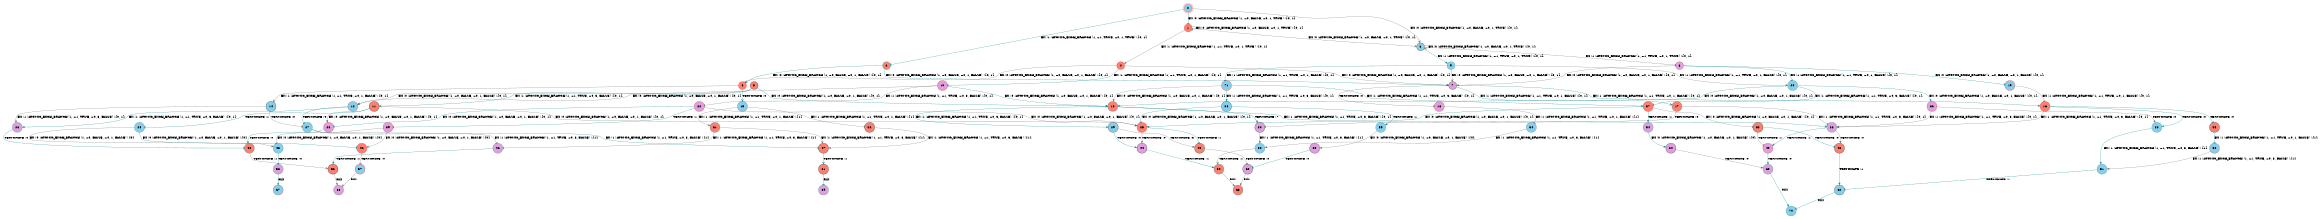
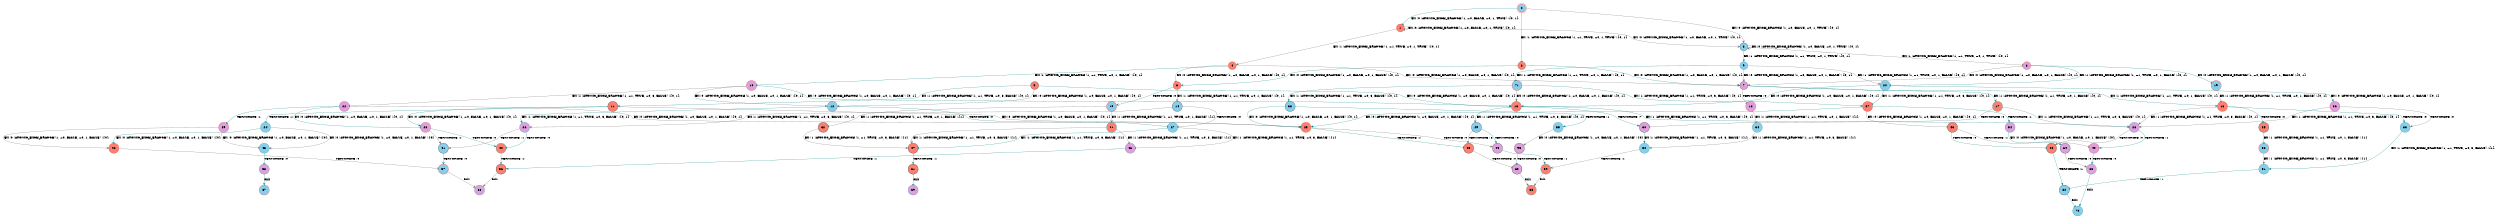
  digraph {
    node [color=teal fillcolor=skyblue shape=circle style=filled]
    edge [arrowhead=tee color=teal]
    0 [color=red peripheries=2]
    1 [color=red fillcolor=salmon]
    2 [fillcolor=salmon]
    3 [color=black]
    4 [color=red fillcolor=salmon]
    6 [color=red fillcolor=salmon]
    7 [color=black fillcolor=plum]
    8 [color=red fillcolor=plum]
    9
    10 [color=red fillcolor=plum]
    5 [color=black fillcolor=salmon]
    11 [color=black fillcolor=salmon]
    12 [color=red]
    13 [fillcolor=salmon]
    14 [color=black]
    15 [color=red]
    16 [color=red fillcolor=salmon]
    17 [fillcolor=salmon]
    18 [color=red fillcolor=plum]
    19 [color=red]
    20
    n22 [color=red label=71]
    22 [color=red fillcolor=plum]
    23 [color=red fillcolor=plum]
    24
    25 [color=red fillcolor=salmon]
    26 [fillcolor=plum]
    27
    28 [fillcolor=plum]
    29 [color=black]
    30 [color=black fillcolor=plum]
    31 [fillcolor=salmon]
    32 [color=black fillcolor=salmon]
    33
    35 [color=black fillcolor=salmon]
    34
    36 [color=red fillcolor=plum]
    37 [color=red fillcolor=salmon]
    38 [color=black]
    39 [color=red fillcolor=plum]
    40 [fillcolor=salmon]
+   41 [color=black]
    42 [color=red fillcolor=salmon]
    43
    44 [color=black fillcolor=plum]
    45 [color=black fillcolor=salmon]
    46 [fillcolor=plum]
    47 [color=black fillcolor=salmon]
    48 [color=black fillcolor=salmon]
    49 [color=red fillcolor=plum]
    50
    51
    52 [color=red]
    53 [color=black fillcolor=salmon]
    54 [fillcolor=plum]
    55
    56 [color=black fillcolor=salmon]
    57 [color=red]
    58 [fillcolor=plum]
    59 [fillcolor=salmon]
    60 [color=black fillcolor=plum]
    61 [color=black fillcolor=salmon]
    62 [color=black]
    63 [fillcolor=plum]
    64 [color=black fillcolor=plum]
-   65 [color=black fillcolor=plum]
+   65 [color=black fillcolor=plum label=95]
    66 [fillcolor=plum]
    67 [color=red]
    68 [fillcolor=salmon]
    69 [fillcolor=plum]
    70
    0 -> 1 [label="EX !0 !ATOMIC_EXCH_BRANCH (1, +0, FALSE, +0, 1, TRUE) !{0, 1}"]
    0 -> 2 [label="EX !1 !ATOMIC_EXCH_BRANCH (1, +1, TRUE, +0, 1, TRUE) !{0, 1}"]
    0 -> 3 [arrowhead=vee color=gray40 label="EX !0 !ATOMIC_EXCH_BRANCH (1, +0, FALSE, +0, 1, TRUE) !{0, 1}"]
    1 -> 1 [color=gray40 label="EX !0 !ATOMIC_EXCH_BRANCH (1, +0, FALSE, +0, 1, TRUE) !{0, 1}"]
    1 -> 3 [arrowhead=vee color=gray40 label="EX !0 !ATOMIC_EXCH_BRANCH (1, +0, FALSE, +0, 1, TRUE) !{0, 1}"]
    1 -> 4 [arrowhead=normal color=gray40 label="EX !1 !ATOMIC_EXCH_BRANCH (1, +1, TRUE, +0, 1, TRUE) !{0, 1}"]
    2 -> 6 [arrowhead=vee label="EX !0 !ATOMIC_EXCH_BRANCH (1, +0, FALSE, +0, 1, FALSE) !{0, 1}"]
    2 -> 7 [arrowhead=vee label="EX !0 !ATOMIC_EXCH_BRANCH (1, +0, FALSE, +0, 1, FALSE) !{0, 1}"]
    3 -> 3 [arrowhead=vee color=gray40 label="EX !0 !ATOMIC_EXCH_BRANCH (1, +0, FALSE, +0, 1, TRUE) !{0, 1}"]
    3 -> 8 [color=gray40 label="EX !1 !ATOMIC_EXCH_BRANCH (1, +1, TRUE, +0, 1, TRUE) !{0, 1}"]
    3 -> 9 [arrowhead=normal label="EX !1 !ATOMIC_EXCH_BRANCH (1, +1, TRUE, +0, 1, TRUE) !{0, 1}"]
    4 -> 6 [color=gray40 label="EX !0 !ATOMIC_EXCH_BRANCH (1, +0, FALSE, +0, 1, FALSE) !{0, 1}"]
    4 -> 7 [arrowhead=normal color=gray40 label="EX !0 !ATOMIC_EXCH_BRANCH (1, +0, FALSE, +0, 1, FALSE) !{0, 1}"]
    4 -> 10 [label="EX !1 !ATOMIC_EXCH_BRANCH (1, +1, TRUE, +0, 1, FALSE) !{0, 1}"]
    6 -> 14 [arrowhead=vee color=gray40 label="EX !1 !ATOMIC_EXCH_BRANCH (1, +1, TRUE, +0, 1, FALSE) !{0, 1}"]
    6 -> 15 [arrowhead=vee label="TERMINATE !0"]
    7 -> 16 [arrowhead=vee label="EX !1 !ATOMIC_EXCH_BRANCH (1, +1, TRUE, +0, 1, FALSE) !{0, 1}"]
    7 -> 17 [arrowhead=vee label="EX !1 !ATOMIC_EXCH_BRANCH (1, +1, TRUE, +0, 1, FALSE) !{0, 1}"]
    7 -> 18 [color=gray40 label="TERMINATE !0"]
    8 -> 7 [arrowhead=normal color=gray40 label="EX !0 !ATOMIC_EXCH_BRANCH (1, +0, FALSE, +0, 1, FALSE) !{0, 1}"]
    8 -> 19 [label="EX !0 !ATOMIC_EXCH_BRANCH (1, +0, FALSE, +0, 1, FALSE) !{0, 1}"]
    8 -> 20 [label="EX !1 !ATOMIC_EXCH_BRANCH (1, +1, TRUE, +0, 1, FALSE) !{0, 1}"]
    9 -> 7 [arrowhead=vee color=gray40 label="EX !0 !ATOMIC_EXCH_BRANCH (1, +0, FALSE, +0, 1, FALSE) !{0, 1}"]
    9 -> 20 [arrowhead=vee color=gray40 label="EX !1 !ATOMIC_EXCH_BRANCH (1, +1, TRUE, +0, 1, FALSE) !{0, 1}"]
    9 -> n22 [label="EX !1 !ATOMIC_EXCH_BRANCH (1, +1, TRUE, +0, 1, FALSE) !{0, 1}"]
    10 -> 12 [arrowhead=normal color=gray40 label="EX !0 !ATOMIC_EXCH_BRANCH (1, +0, FALSE, +0, 1, FALSE) !{0, 1}"]
    10 -> 13 [arrowhead=vee label="EX !0 !ATOMIC_EXCH_BRANCH (1, +0, FALSE, +0, 1, FALSE) !{0, 1}"]
    10 -> 22 [color=gray40 label="EX !1 !ATOMIC_EXCH_BRANCH (1, +1, TRUE, +0, 3, FALSE) !{0, 1}"]
    5 -> 11 [arrowhead=vee label="EX !1 !ATOMIC_EXCH_BRANCH (1, +1, TRUE, +0, 3, FALSE) !{0, 1}"]
    5 -> 12 [arrowhead=vee color=gray40 label="EX !0 !ATOMIC_EXCH_BRANCH (1, +0, FALSE, +0, 1, FALSE) !{0, 1}"]
    5 -> 13 [arrowhead=vee label="EX !0 !ATOMIC_EXCH_BRANCH (1, +0, FALSE, +0, 1, FALSE) !{0, 1}"]
    11 -> 23 [arrowhead=normal label="EX !0 !ATOMIC_EXCH_BRANCH (1, +0, FALSE, +0, 1, FALSE) !{0, 1}"]
    11 -> 24 [label="TERMINATE !1"]
    11 -> 25 [arrowhead=normal color=gray40 label="EX !0 !ATOMIC_EXCH_BRANCH (1, +0, FALSE, +0, 1, FALSE) !{0, 1}"]
    12 -> 26 [arrowhead=normal label="EX !1 !ATOMIC_EXCH_BRANCH (1, +1, TRUE, +0, 3, FALSE) !{0, 1}"]
    12 -> 27 [label="TERMINATE !0"]
    13 -> 28 [arrowhead=vee label="EX !1 !ATOMIC_EXCH_BRANCH (1, +1, TRUE, +0, 3, FALSE) !{0, 1}"]
    13 -> 29 [arrowhead=vee label="EX !1 !ATOMIC_EXCH_BRANCH (1, +1, TRUE, +0, 3, FALSE) !{0, 1}"]
    13 -> 30 [arrowhead=normal label="TERMINATE !7"]
    14 -> 26 [arrowhead=vee color=gray40 label="EX !1 !ATOMIC_EXCH_BRANCH (1, +1, TRUE, +0, 3, FALSE) !{0, 1}"]
    14 -> 27 [color=gray40 label="TERMINATE !0"]
    15 -> 31 [arrowhead=vee color=gray40 label="EX !1 !ATOMIC_EXCH_BRANCH (1, +1, TRUE, +0, 1, FALSE) !{1}"]
    15 -> 32 [color=gray40 label="EX !1 !ATOMIC_EXCH_BRANCH (1, +1, TRUE, +0, 1, FALSE) !{1}"]
    16 -> 28 [arrowhead=normal color=gray40 label="EX !1 !ATOMIC_EXCH_BRANCH (1, +1, TRUE, +0, 3, FALSE) !{0, 1}"]
    16 -> 33 [arrowhead=vee label="TERMINATE !0"]
    16 -> 35 [label="TERMINATE !0"]
    17 -> 28 [color=gray40 label="EX !1 !ATOMIC_EXCH_BRANCH (1, +1, TRUE, +0, 3, FALSE) !{0, 1}"]
    17 -> 30 [color=gray40 label="TERMINATE !0"]
    18 -> 34 [color=gray40 label="EX !1 !ATOMIC_EXCH_BRANCH (1, +1, TRUE, +0, 1, FALSE) !{1}"]
    19 -> 16 [color=gray40 label="EX !1 !ATOMIC_EXCH_BRANCH (1, +1, TRUE, +0, 1, FALSE) !{0, 1}"]
    20 -> 13 [arrowhead=vee label="EX !0 !ATOMIC_EXCH_BRANCH (1, +0, FALSE, +0, 1, FALSE) !{0, 1}"]
    20 -> 36 [arrowhead=normal label="EX !0 !ATOMIC_EXCH_BRANCH (1, +0, FALSE, +0, 1, FALSE) !{0, 1}"]
    20 -> 37 [label="EX !1 !ATOMIC_EXCH_BRANCH (1, +1, TRUE, +0, 3, FALSE) !{0, 1}"]
    n22 -> 13 [arrowhead=normal color=gray40 label="EX !0 !ATOMIC_EXCH_BRANCH (1, +0, FALSE, +0, 1, FALSE) !{0, 1}"]
    n22 -> 37 [arrowhead=vee label="EX !1 !ATOMIC_EXCH_BRANCH (1, +1, TRUE, +0, 3, FALSE) !{0, 1}"]
    n22 -> 38 [arrowhead=normal label="EX !1 !ATOMIC_EXCH_BRANCH (1, +1, TRUE, +0, 3, FALSE) !{0, 1}"]
    22 -> 23 [label="EX !0 !ATOMIC_EXCH_BRANCH (1, +0, FALSE, +0, 1, FALSE) !{0, 1}"]
    22 -> 25 [arrowhead=vee color=gray40 label="EX !0 !ATOMIC_EXCH_BRANCH (1, +0, FALSE, +0, 1, FALSE) !{0, 1}"]
    22 -> 39 [label="TERMINATE !1"]
    23 -> 40 [arrowhead=vee label="TERMINATE !0"]
+   23 -> 41 [arrowhead=normal color=gray40 label="TERMINATE !1"]
    24 -> 42 [label="EX !0 !ATOMIC_EXCH_BRANCH (1, +0, FALSE, +0, 1, FALSE) !{0}"]
    24 -> 43 [arrowhead=vee color=gray40 label="EX !0 !ATOMIC_EXCH_BRANCH (1, +0, FALSE, +0, 1, FALSE) !{0}"]
    25 -> 44 [arrowhead=normal color=gray40 label="TERMINATE !0"]
    25 -> 45 [label="TERMINATE !1"]
    26 -> 40 [label="TERMINATE !0"]
+   26 -> 41 [arrowhead=normal color=gray40 label="TERMINATE !1"]
    27 -> 46 [color=gray40 label="EX !1 !ATOMIC_EXCH_BRANCH (1, +1, TRUE, +0, 3, FALSE) !{1}"]
    27 -> 47 [label="EX !1 !ATOMIC_EXCH_BRANCH (1, +1, TRUE, +0, 3, FALSE) !{1}"]
    28 -> 48 [arrowhead=normal color=gray40 label="TERMINATE !0"]
    28 -> 49 [arrowhead=normal label="TERMINATE !1"]
    29 -> 44 [arrowhead=normal label="TERMINATE !0"]
    29 -> 45 [arrowhead=normal color=gray40 label="TERMINATE !3"]
    30 -> 50 [arrowhead=normal label="EX !1 !ATOMIC_EXCH_BRANCH (1, +1, TRUE, +0, 3, FALSE) !{1}"]
    31 -> 46 [color=gray40 label="EX !1 !ATOMIC_EXCH_BRANCH (1, +1, TRUE, +0, 3, FALSE) !{1}"]
    31 -> 47 [arrowhead=vee color=gray40 label="EX !1 !ATOMIC_EXCH_BRANCH (1, +1, TRUE, +0, 3, FALSE) !{1}"]
    32 -> 47 [arrowhead=normal color=gray40 label="EX !1 !ATOMIC_EXCH_BRANCH (1, +1, TRUE, +0, 3, FALSE) !{1}"]
    33 -> 51 [arrowhead=normal label="EX !1 !ATOMIC_EXCH_BRANCH (1, +1, TRUE, +0, 3, FALSE) !{1}"]
    35 -> 52 [label="EX !1 !ATOMIC_EXCH_BRANCH (1, +1, TRUE, +0, 1, FALSE) !{1}"]
    34 -> 50 [arrowhead=normal color=gray40 label="EX !1 !ATOMIC_EXCH_BRANCH (1, +1, TRUE, +0, 3, FALSE) !{1}"]
    36 -> 28 [arrowhead=vee color=gray40 label="EX !1 !ATOMIC_EXCH_BRANCH (1, +1, TRUE, +0, 3, FALSE) !{0, 1}"]
    36 -> 33 [arrowhead=normal color=gray40 label="TERMINATE !0"]
    37 -> 25 [arrowhead=normal label="EX !0 !ATOMIC_EXCH_BRANCH (1, +0, FALSE, +0, 1, FALSE) !{0, 1}"]
    37 -> 53 [color=gray40 label="EX !0 !ATOMIC_EXCH_BRANCH (1, +0, FALSE, +0, 1, FALSE) !{0, 1}"]
    37 -> 54 [arrowhead=normal label="TERMINATE !1"]
    38 -> 25 [label="EX !0 !ATOMIC_EXCH_BRANCH (1, +0, FALSE, +0, 1, FALSE) !{0, 1}"]
    38 -> 55 [arrowhead=normal label="TERMINATE !1"]
    39 -> 42 [arrowhead=vee color=gray40 label="EX !0 !ATOMIC_EXCH_BRANCH (1, +0, FALSE, +0, 1, FALSE) !{0}"]
    39 -> 43 [color=gray40 label="EX !0 !ATOMIC_EXCH_BRANCH (1, +0, FALSE, +0, 1, FALSE) !{0}"]
    40 -> 56 [arrowhead=vee color=gray40 label="TERMINATE !1"]
+   41 -> 57 [arrowhead=vee label="TERMINATE !0"]
    42 -> 57 [color=gray40 label="TERMINATE !0"]
    43 -> 58 [label="TERMINATE !0"]
    44 -> 59 [arrowhead=normal label="TERMINATE !1"]
    45 -> 60 [color=gray40 label="TERMINATE !0"]
    46 -> 56 [arrowhead=normal label="TERMINATE !1"]
    47 -> 61 [arrowhead=vee label="TERMINATE !1"]
    48 -> 62 [arrowhead=normal label="TERMINATE !1"]
    49 -> 63 [arrowhead=vee label="TERMINATE !0"]
    50 -> 59 [arrowhead=vee color=gray40 label="TERMINATE !1"]
    51 -> 62 [label="TERMINATE !1"]
    52 -> 51 [arrowhead=normal color=gray40 label="EX !1 !ATOMIC_EXCH_BRANCH (1, +1, TRUE, +0, 3, FALSE) !{1}"]
    53 -> 48 [label="TERMINATE !0"]
    53 -> 49 [color=gray40 label="TERMINATE !1"]
    54 -> 64 [arrowhead=normal label="EX !0 !ATOMIC_EXCH_BRANCH (1, +0, FALSE, +0, 1, FALSE) !{0}"]
    55 -> 65 [arrowhead=normal color=gray40 label="EX !0 !ATOMIC_EXCH_BRANCH (1, +0, FALSE, +0, 1, FALSE) !{0}"]
    56 -> 66 [arrowhead=normal color=gray40 label=exit]
    57 -> 66 [arrowhead=vee color=gray40 label=exit]
    58 -> 67 [arrowhead=vee label=exit]
    59 -> 68 [arrowhead=normal color=gray40 label=exit]
    60 -> 68 [arrowhead=normal color=gray40 label=exit]
    61 -> 69 [label=exit]
    62 -> 70 [label=exit]
    63 -> 70 [arrowhead=normal label=exit]
    64 -> 63 [arrowhead=normal color=gray40 label="TERMINATE !0"]
    65 -> 60 [label="TERMINATE !0"]
  }
